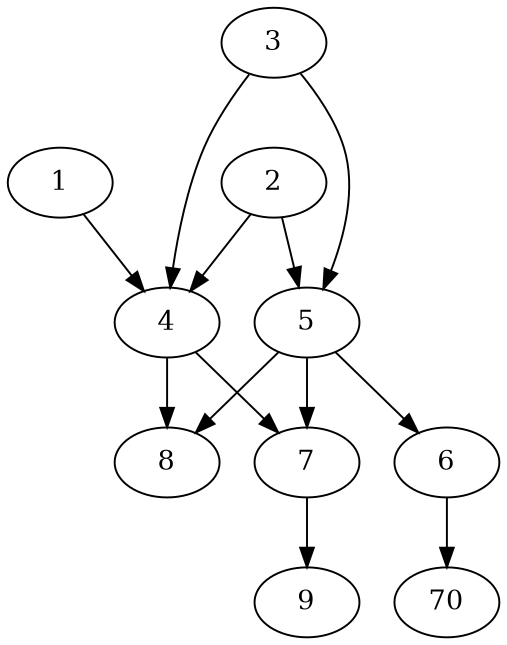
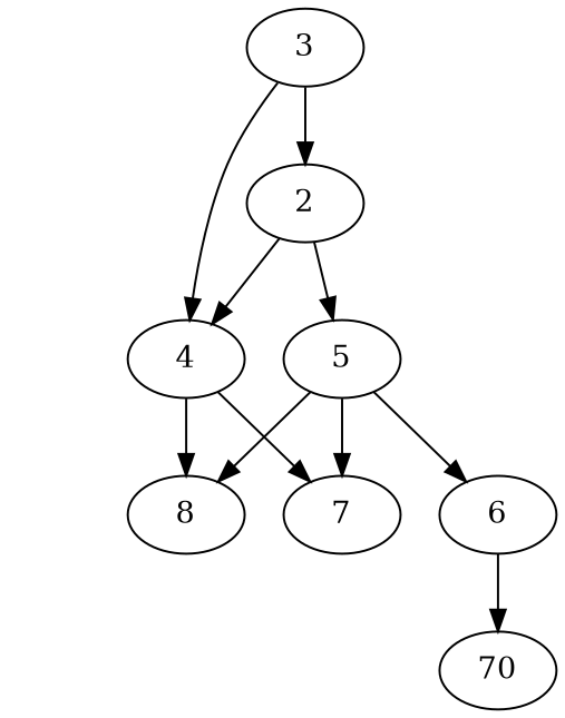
  digraph {
-   1 [alpha=0.18 expect_size=28985344]
    4 [alpha=0.01 expect_size=38196224]
    7 [alpha=0.19 expect_size=36207616]
    8 [alpha=0.02 expect_size=21114880]
-   9 [alpha=0.12 expect_size=29763584]
    2 [alpha=0.16 expect_size=28451840]
    5 [alpha=0.03 expect_size=23990272]
    6 [alpha=0.13 expect_size=43736064]
    n9 [alpha=0.08 expect_size=12222464 label=70]
    3 [alpha=0.17 expect_size=24881152]
-   1 -> 4
    4 -> 7
    4 -> 8
-   7 -> 9
    2 -> 4
    2 -> 5
    5 -> 7
    5 -> 8
    5 -> 6
    6 -> n9
    3 -> 4
-   3 -> 5
+   3 -> 2
  }
